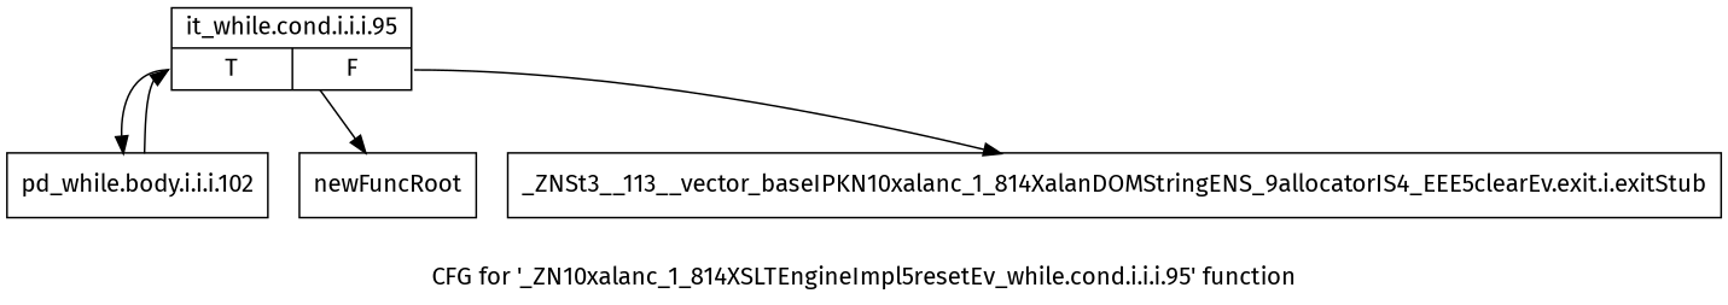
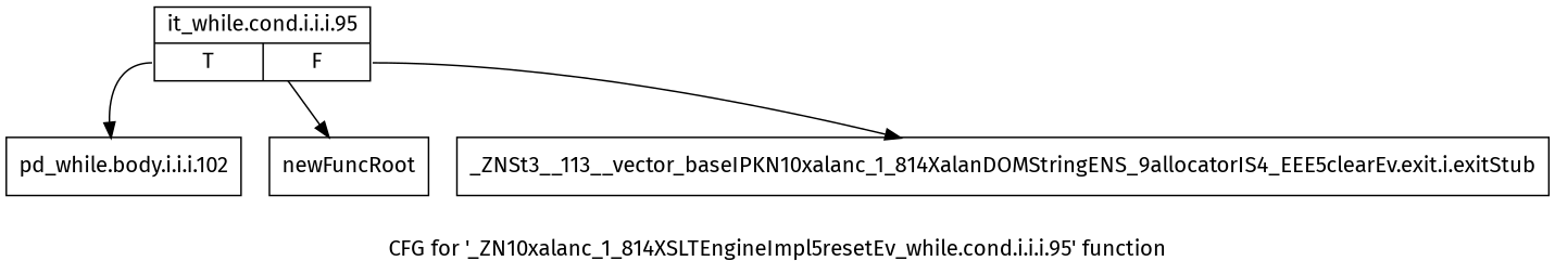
  digraph {
    fontname="Fira Sans"
    label="CFG for '_ZN10xalanc_1_814XSLTEngineImpl5resetEv_while.cond.i.i.i.95' function"
    node [fontname="Fira Sans" shape=record]
    edge [fontname="Fira Sans"]
    n1 [label="{newFuncRoot}"]
    n2 [label="{it_while.cond.i.i.i.95|{<s0>T|<s1>F}}"]
    n3 [label="{_ZNSt3__113__vector_baseIPKN10xalanc_1_814XalanDOMStringENS_9allocatorIS4_EEE5clearEv.exit.i.exitStub}"]
    n4 [label="{pd_while.body.i.i.i.102}"]
    n2 -> n1
    n2 -> n3 [tailport=s1]
    n2 -> n4 [tailport=s0]
-   n4 -> n2
  }
